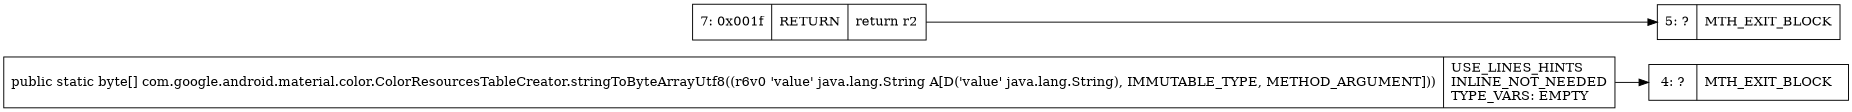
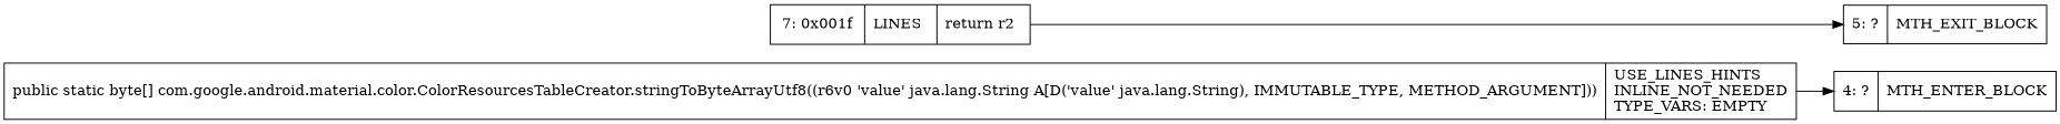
  digraph {
    rankdir=LR
    node [shape=record]
-   n1 [label="{4\:\ ?|MTH_EXIT_BLOCK\l}"]
-   n2 [label="{7\:\ 0x001f|RETURN\l|return r2\l}"]
+   n1 [label="{4\:\ ?|MTH_ENTER_BLOCK\l}"]
+   n2 [label="{7\:\ 0x001f|LINES\l|return r2\l}"]
    n3 [label="{5\:\ ?|MTH_EXIT_BLOCK\l}"]
    n4 [label="{public static byte[] com.google.android.material.color.ColorResourcesTableCreator.stringToByteArrayUtf8((r6v0 'value' java.lang.String A[D('value' java.lang.String), IMMUTABLE_TYPE, METHOD_ARGUMENT]))  | USE_LINES_HINTS\lINLINE_NOT_NEEDED\lTYPE_VARS: EMPTY\l}"]
    n2 -> n3
    n4 -> n1
  }
